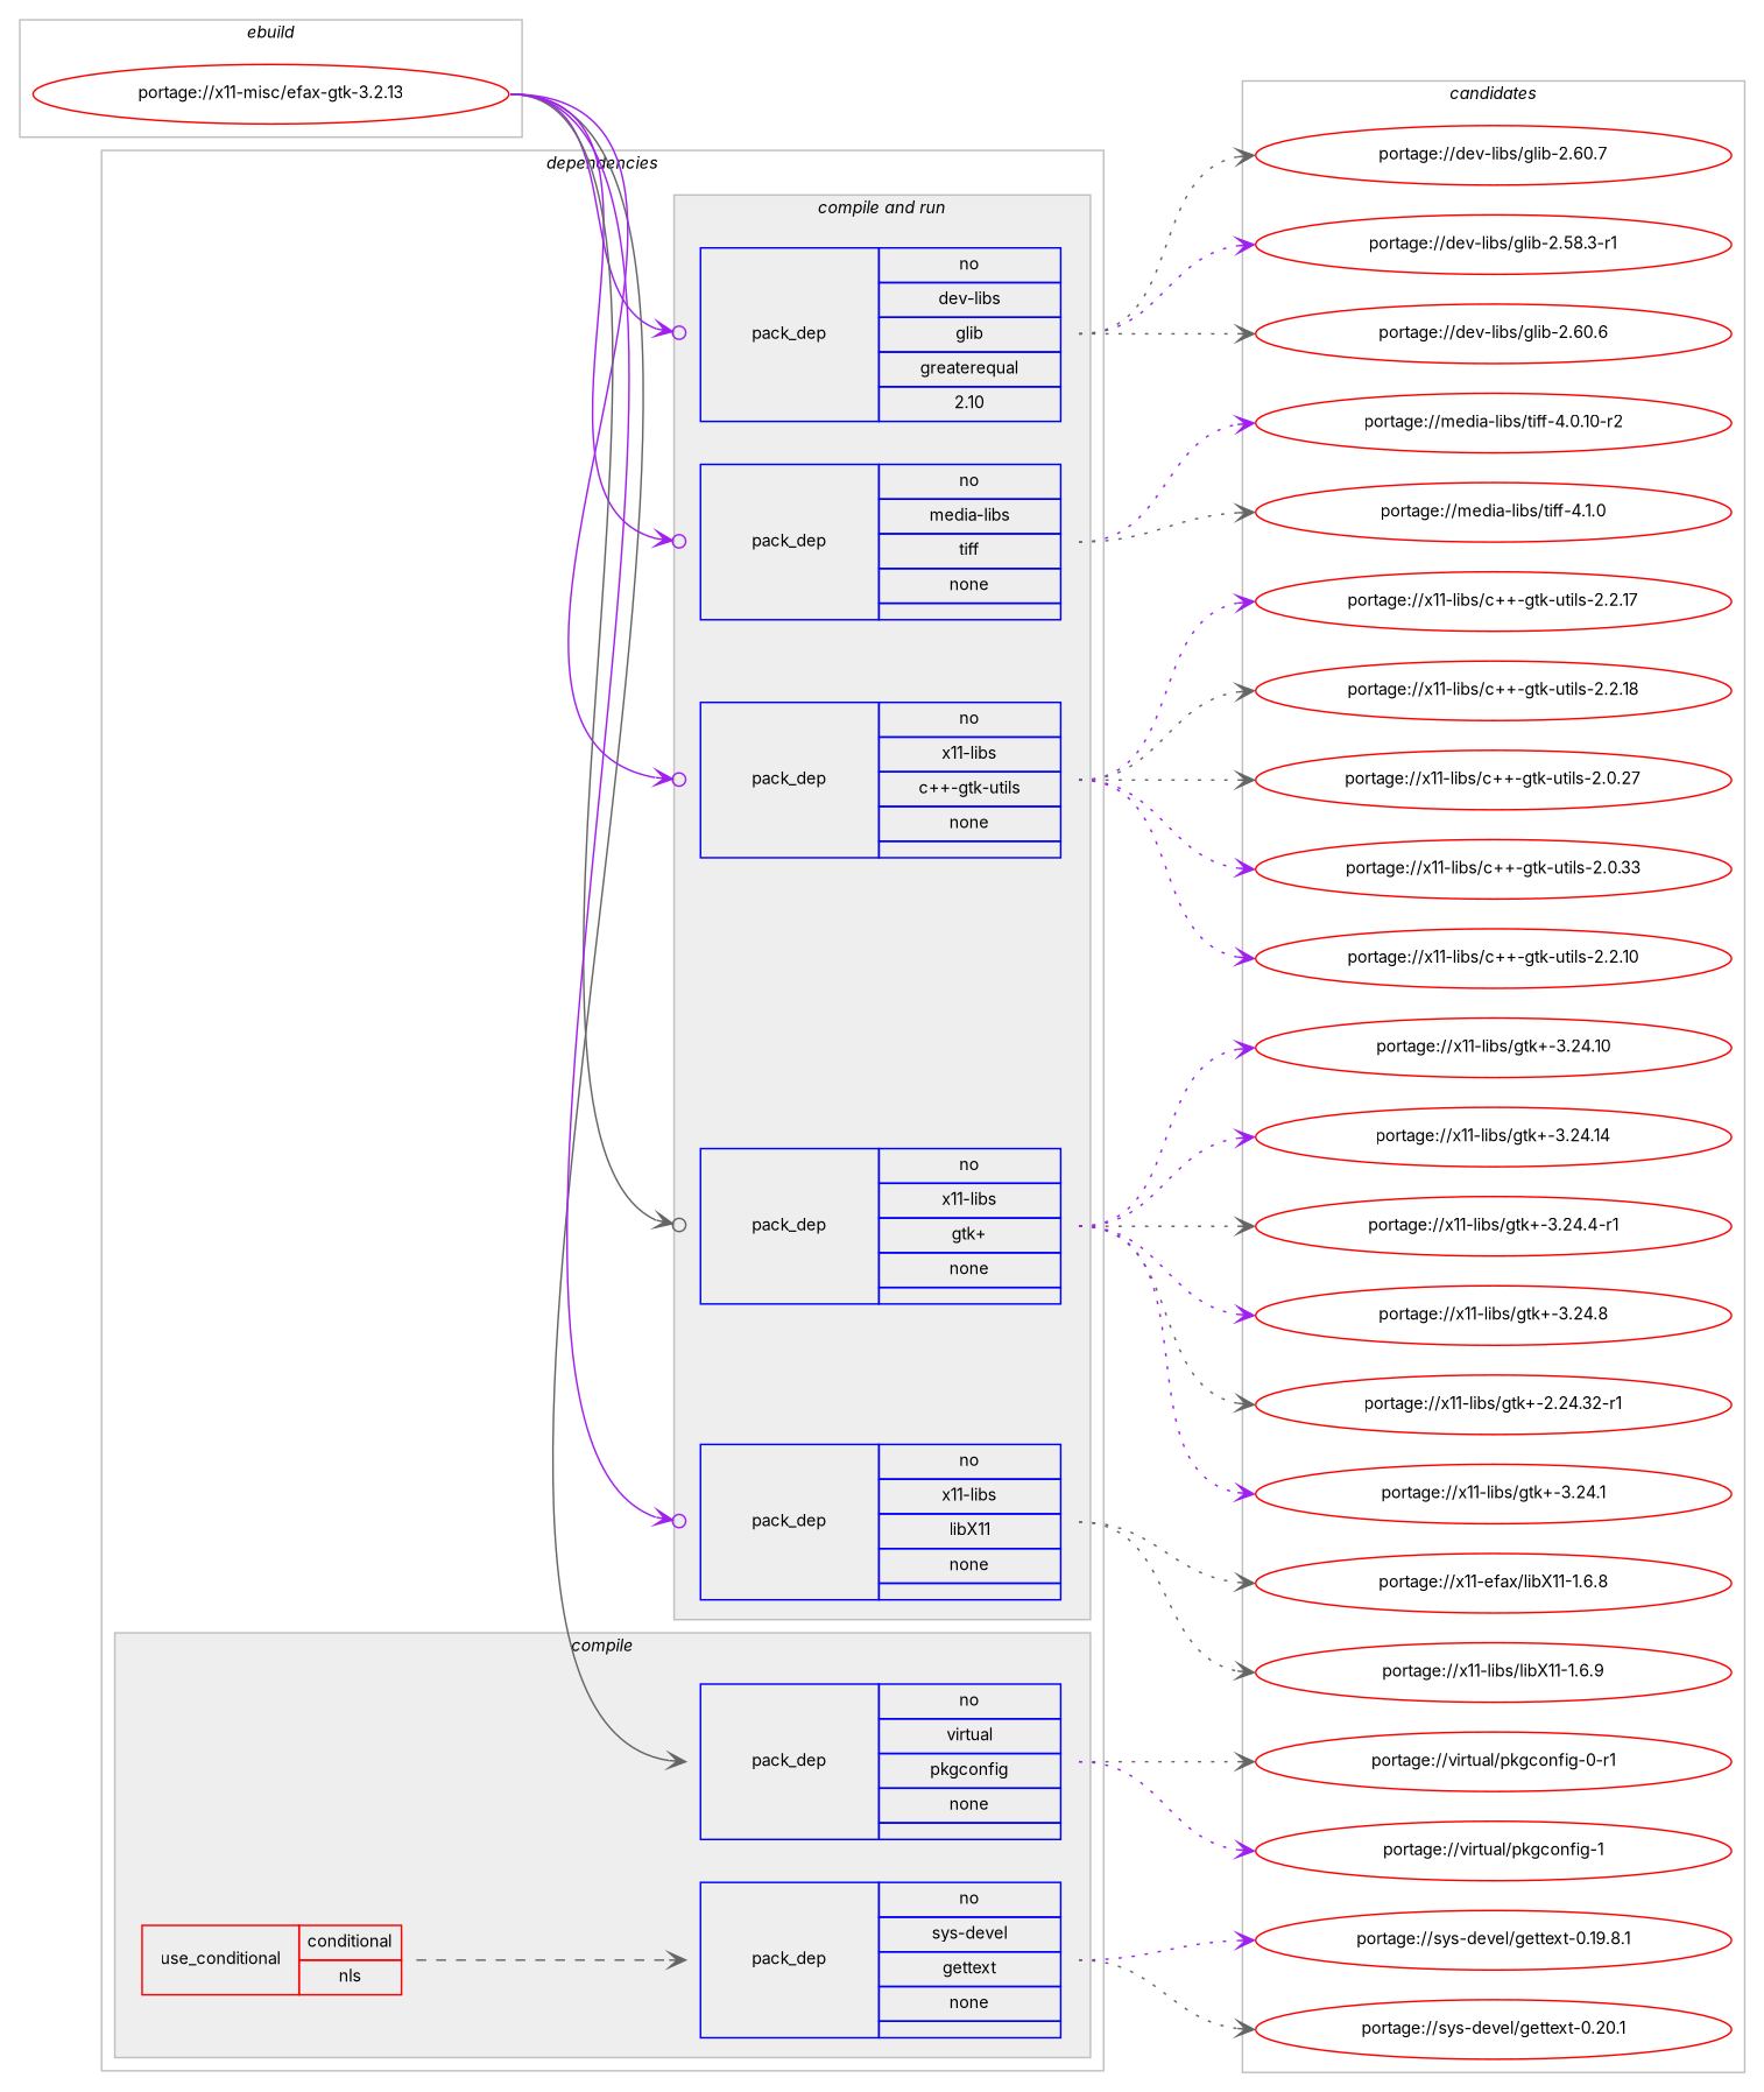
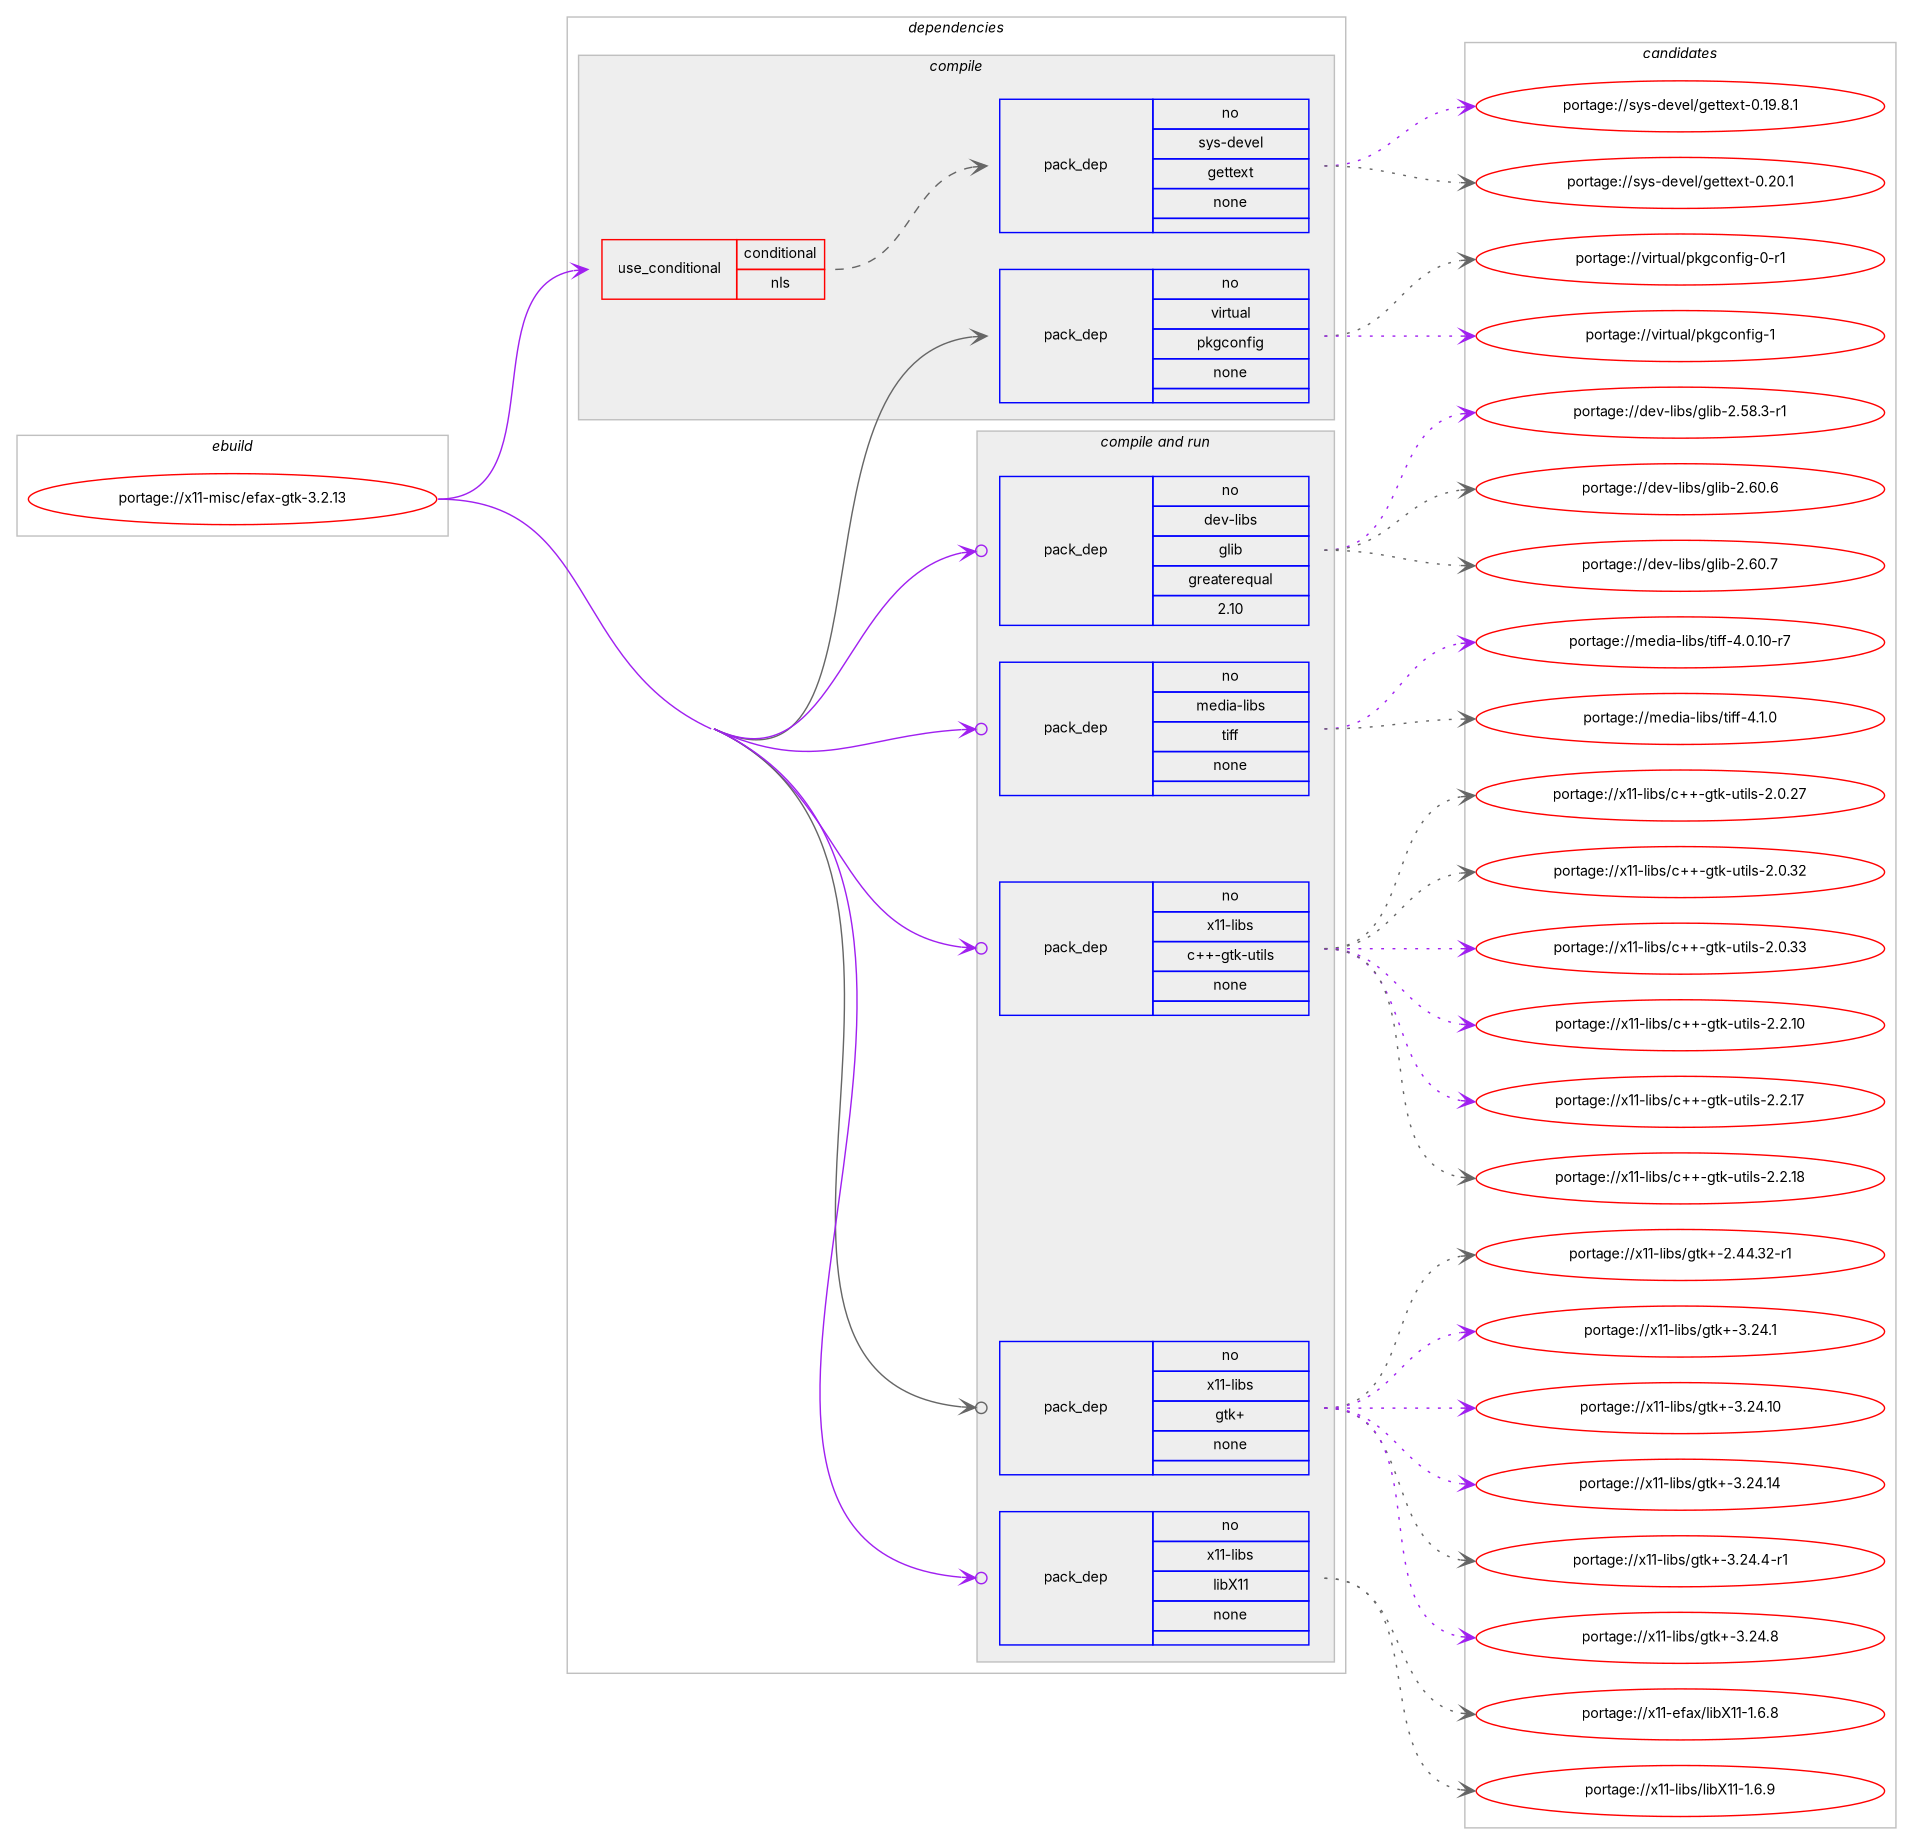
  digraph {
    compound=true
    concentrate=true
    fontname=Inter
    fontsize=10
    newrank=true
    rankdir=LR
    ranksep=1.5
    node [color=red fontname=Inter fontsize=10]
    edge [arrowhead=vee color=purple fontname=Inter headport=w style=dotted tailport=e weight=100]
    n1 [label="portage://x11-misc/efax-gtk-3.2.13" width=4]
    n2 [color=blue label=<<TABLE BORDER="0" CELLBORDER="1" CELLSPACING="0" CELLPADDING="4" WIDTH="220"><TR><TD ROWSPAN="6" CELLPADDING="30">pack_dep</TD></TR><TR><TD WIDTH="110">no</TD></TR><TR><TD>sys-devel</TD></TR><TR><TD>gettext</TD></TR><TR><TD>none</TD></TR><TR><TD></TD></TR></TABLE>> shape=none]
    n3 [label=<<TABLE BORDER="0" CELLBORDER="1" CELLSPACING="0" CELLPADDING="4"><TR><TD ROWSPAN="3" CELLPADDING="10">use_conditional</TD></TR><TR><TD>conditional</TD></TR><TR><TD>nls</TD></TR></TABLE>> shape=none]
    n4 [color=blue label=<<TABLE BORDER="0" CELLBORDER="1" CELLSPACING="0" CELLPADDING="4" WIDTH="220"><TR><TD ROWSPAN="6" CELLPADDING="30">pack_dep</TD></TR><TR><TD WIDTH="110">no</TD></TR><TR><TD>virtual</TD></TR><TR><TD>pkgconfig</TD></TR><TR><TD>none</TD></TR><TR><TD></TD></TR></TABLE>> shape=none]
    n5 [color=blue label=<<TABLE BORDER="0" CELLBORDER="1" CELLSPACING="0" CELLPADDING="4" WIDTH="220"><TR><TD ROWSPAN="6" CELLPADDING="30">pack_dep</TD></TR><TR><TD WIDTH="110">no</TD></TR><TR><TD>dev-libs</TD></TR><TR><TD>glib</TD></TR><TR><TD>greaterequal</TD></TR><TR><TD>2.10</TD></TR></TABLE>> shape=none]
    n6 [color=blue label=<<TABLE BORDER="0" CELLBORDER="1" CELLSPACING="0" CELLPADDING="4" WIDTH="220"><TR><TD ROWSPAN="6" CELLPADDING="30">pack_dep</TD></TR><TR><TD WIDTH="110">no</TD></TR><TR><TD>media-libs</TD></TR><TR><TD>tiff</TD></TR><TR><TD>none</TD></TR><TR><TD></TD></TR></TABLE>> shape=none]
    n7 [color=blue label=<<TABLE BORDER="0" CELLBORDER="1" CELLSPACING="0" CELLPADDING="4" WIDTH="220"><TR><TD ROWSPAN="6" CELLPADDING="30">pack_dep</TD></TR><TR><TD WIDTH="110">no</TD></TR><TR><TD>x11-libs</TD></TR><TR><TD>c++-gtk-utils</TD></TR><TR><TD>none</TD></TR><TR><TD></TD></TR></TABLE>> shape=none]
    n8 [color=blue label=<<TABLE BORDER="0" CELLBORDER="1" CELLSPACING="0" CELLPADDING="4" WIDTH="220"><TR><TD ROWSPAN="6" CELLPADDING="30">pack_dep</TD></TR><TR><TD WIDTH="110">no</TD></TR><TR><TD>x11-libs</TD></TR><TR><TD>gtk+</TD></TR><TR><TD>none</TD></TR><TR><TD></TD></TR></TABLE>> shape=none]
    n9 [color=blue label=<<TABLE BORDER="0" CELLBORDER="1" CELLSPACING="0" CELLPADDING="4" WIDTH="220"><TR><TD ROWSPAN="6" CELLPADDING="30">pack_dep</TD></TR><TR><TD WIDTH="110">no</TD></TR><TR><TD>x11-libs</TD></TR><TR><TD>libX11</TD></TR><TR><TD>none</TD></TR><TR><TD></TD></TR></TABLE>> shape=none]
    n10 [label="portage://sys-devel/gettext-0.19.8.1" width=4]
    n11 [label="portage://sys-devel/gettext-0.20.1" width=4]
    n12 [label="portage://virtual/pkgconfig-0-r1" width=4]
    n13 [label="portage://virtual/pkgconfig-1" width=4]
    n14 [label="portage://dev-libs/glib-2.58.3-r1" width=4]
    n15 [label="portage://dev-libs/glib-2.60.6" width=4]
    n16 [label="portage://dev-libs/glib-2.60.7" width=4]
-   n17 [label="portage://media-libs/tiff-4.0.10-r2" width=4]
+   n17 [label="portage://media-libs/tiff-4.0.10-r7" width=4]
    n18 [label="portage://media-libs/tiff-4.1.0" width=4]
    n19 [label="portage://x11-libs/c++-gtk-utils-2.0.27" width=4]
+   n20 [label="portage://x11-libs/c++-gtk-utils-2.0.32" width=4]
    n21 [label="portage://x11-libs/c++-gtk-utils-2.0.33" width=4]
    n22 [label="portage://x11-libs/c++-gtk-utils-2.2.10" width=4]
    n23 [label="portage://x11-libs/c++-gtk-utils-2.2.17" width=4]
    n24 [label="portage://x11-libs/c++-gtk-utils-2.2.18" width=4]
-   n25 [label="portage://x11-libs/gtk+-2.24.32-r1" width=4]
+   n25 [label="portage://x11-libs/gtk+-2.44.32-r1" width=4]
    n26 [label="portage://x11-libs/gtk+-3.24.1" width=4]
    n27 [label="portage://x11-libs/gtk+-3.24.10" width=4]
    n28 [label="portage://x11-libs/gtk+-3.24.14" width=4]
    n29 [label="portage://x11-libs/gtk+-3.24.4-r1" width=4]
    n30 [label="portage://x11-libs/gtk+-3.24.8" width=4]
    n31 [label="portage://x11-efax/libX11-1.6.8" width=4]
    n32 [label="portage://x11-libs/libX11-1.6.9" width=4]
    subgraph cluster_1 {
      color=gray
      label=<<i>ebuild</i>>
      rank=same
      n1
    }
    subgraph cluster_2 {
      color=gray
      label=<<i>dependencies</i>>
      subgraph cluster_3 {
        color=gray
        fillcolor="#eeeeee"
        label=<<i>compile</i>>
        style=filled
        subgraph sub_4 {
          color=gray
          fillcolor="#eeeeee"
          label=<<i>compile</i>>
          style=filled
          n3
          subgraph sub_5 {
            color=gray
            fillcolor="#eeeeee"
            label=<<i>compile</i>>
            style=filled
            n2
          }
        }
        subgraph sub_6 {
          color=gray
          fillcolor="#eeeeee"
          label=<<i>compile</i>>
          style=filled
          n4
        }
      }
      subgraph cluster_7 {
        color=gray
        fillcolor="#eeeeee"
        label=<<i>compile and run</i>>
        style=filled
        subgraph sub_8 {
          color=gray
          fillcolor="#eeeeee"
          label=<<i>compile and run</i>>
          style=filled
          n5
        }
        subgraph sub_9 {
          color=gray
          fillcolor="#eeeeee"
          label=<<i>compile and run</i>>
          style=filled
          n6
        }
        subgraph sub_10 {
          color=gray
          fillcolor="#eeeeee"
          label=<<i>compile and run</i>>
          style=filled
          n7
        }
        subgraph sub_11 {
          color=gray
          fillcolor="#eeeeee"
          label=<<i>compile and run</i>>
          style=filled
          n8
        }
        subgraph sub_12 {
          color=gray
          fillcolor="#eeeeee"
          label=<<i>compile and run</i>>
          style=filled
          n9
        }
      }
      subgraph cluster_13 {
        color=gray
        fillcolor="#eeeeee"
        label=<<i>run</i>>
        style=filled
      }
    }
    subgraph cluster_14 {
      color=gray
      label=<<i>candidates</i>>
      rank=same
      subgraph sub_15 {
        color=black
        label=<<i>candidates</i>>
        nodesep=1
        rank=same
        n10
        n11
      }
      subgraph sub_16 {
        color=black
        label=<<i>candidates</i>>
        nodesep=1
        rank=same
        n12
        n13
      }
      subgraph sub_17 {
        color=black
        label=<<i>candidates</i>>
        nodesep=1
        rank=same
        n14
        n15
        n16
      }
      subgraph sub_18 {
        color=black
        label=<<i>candidates</i>>
        nodesep=1
        rank=same
        n17
        n18
      }
      subgraph sub_19 {
        color=black
        label=<<i>candidates</i>>
        nodesep=1
        rank=same
        n19
+       n20
        n21
        n22
        n23
        n24
      }
      subgraph sub_20 {
        color=black
        label=<<i>candidates</i>>
        nodesep=1
        rank=same
        n25
        n26
        n27
        n28
        n29
        n30
      }
      subgraph sub_21 {
        color=black
        label=<<i>candidates</i>>
        nodesep=1
        rank=same
        n31
        n32
      }
    }
+   n1 -> n3 [style=solid weight=20]
    n1 -> n4 [color=gray40 style=solid weight=20]
    n1 -> n5 [arrowhead=odotvee style=solid weight=20]
    n1 -> n6 [arrowhead=odotvee style=solid weight=20]
    n1 -> n7 [arrowhead=odotvee style=solid weight=20]
    n1 -> n8 [arrowhead=odotvee color=gray40 style=solid weight=20]
    n1 -> n9 [arrowhead=odotvee style=solid weight=20]
    n2 -> n10
    n2 -> n11 [color=gray40]
    n3 -> n2 [color=gray40 style=dashed weight=20]
    n4 -> n12 [color=gray40]
    n4 -> n13
    n5 -> n14
    n5 -> n15 [color=gray40]
    n5 -> n16 [color=gray40]
    n6 -> n17
    n6 -> n18 [color=gray40]
    n7 -> n19 [color=gray40]
+   n7 -> n20 [color=gray40]
    n7 -> n21
    n7 -> n22
    n7 -> n23
    n7 -> n24 [color=gray40]
    n8 -> n25 [color=gray40]
    n8 -> n26
    n8 -> n27
    n8 -> n28
    n8 -> n29 [color=gray40]
    n8 -> n30
    n9 -> n31 [color=gray40]
    n9 -> n32 [color=gray40]
  }
